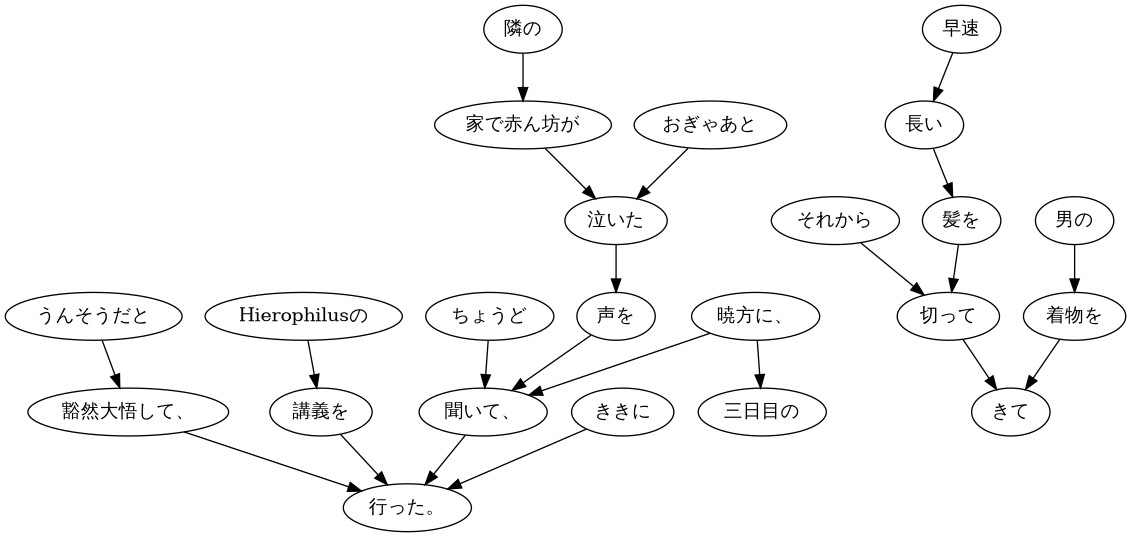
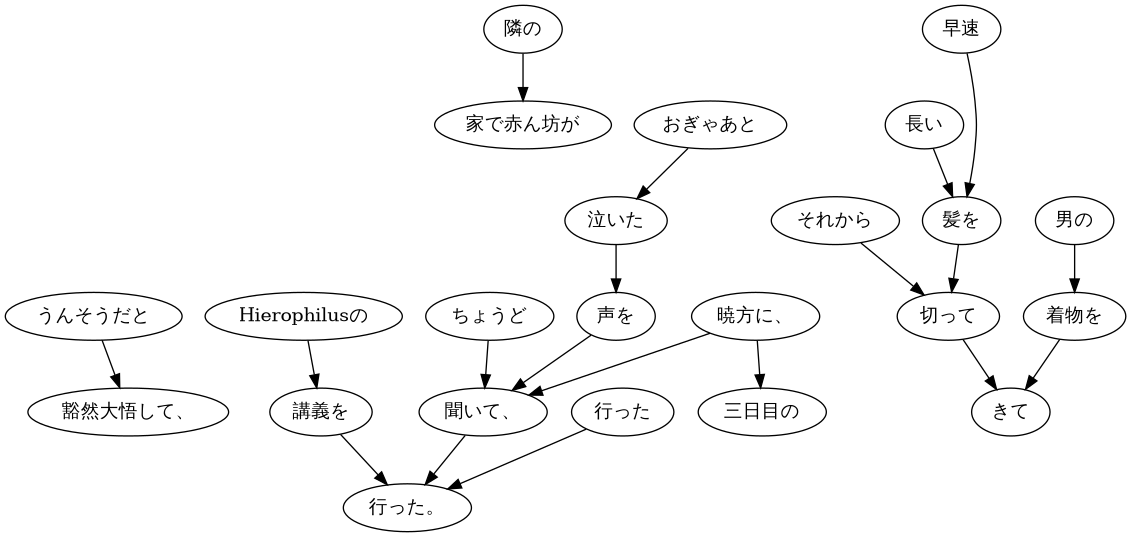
  digraph {
    n1 [label="ちょうど"]
    n2 [label="聞いて、"]
    n3 [label="行った。"]
    n4 [label="三日目の"]
    n5 [label="暁方に、"]
    n6 [label="隣の"]
    n7 [label="家で赤ん坊が"]
    n8 [label="泣いた"]
    n9 [label="声を"]
    n10 [label="おぎゃあと"]
    n11 [label="うんそうだと"]
    n12 [label="豁然大悟して、"]
    n13 [label="それから"]
    n14 [label="切って"]
    n15 [label="きて"]
    n16 [label="早速"]
    n17 [label="長い"]
    n18 [label="髪を"]
    n19 [label="男の"]
    n20 [label="着物を"]
    n21 [label="Hierophilusの"]
    n22 [label="講義を"]
-   n23 [label="ききに"]
+   n23 [label="行った"]
    n1 -> n2
    n2 -> n3
    n5 -> n2
    n5 -> n4
    n6 -> n7
-   n7 -> n8
    n8 -> n9
    n9 -> n2
    n10 -> n8
    n11 -> n12
-   n12 -> n3
    n13 -> n14
    n14 -> n15
-   n16 -> n17
+   n16 -> n18
    n17 -> n18
    n18 -> n14
    n19 -> n20
    n20 -> n15
    n21 -> n22
    n22 -> n3
    n23 -> n3
  }
